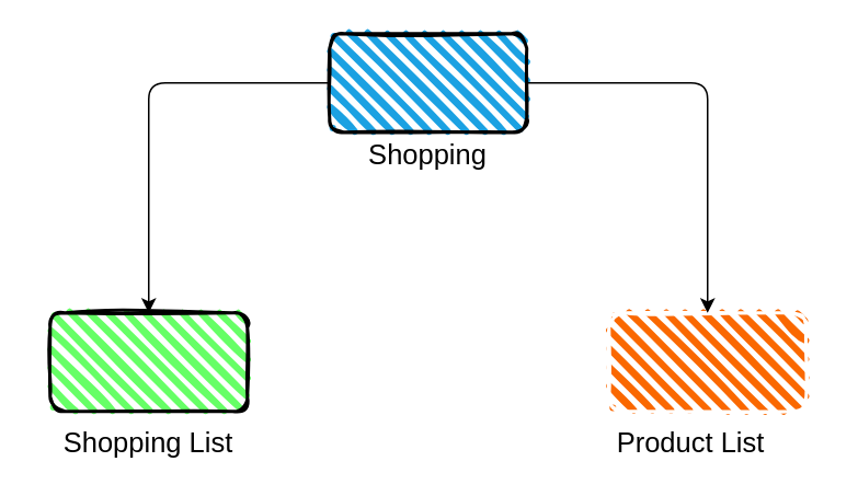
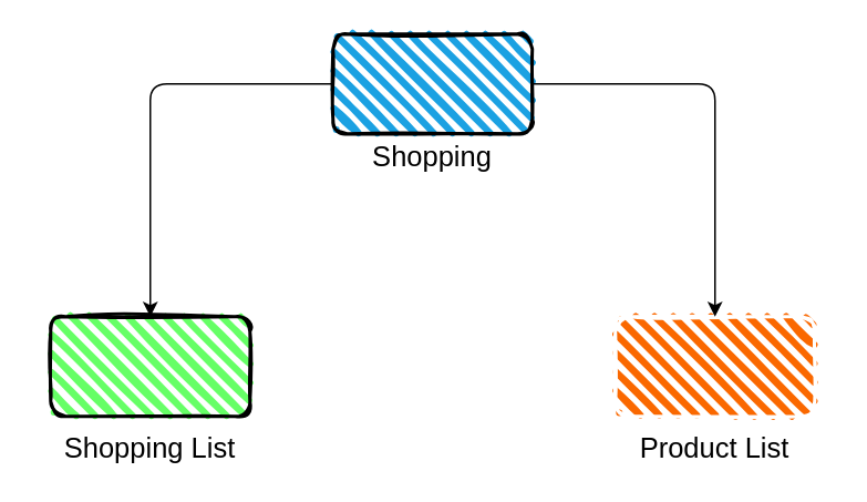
  <mxCell id="0" />
  <mxCell id="1" parent="0" />
  <mxCell id="2" value="" style="rounded=1;whiteSpace=wrap;html=1;strokeWidth=2;fillWeight=4;hachureGap=8;hachureAngle=45;fillColor=#66FF66;sketch=1;" parent="1" vertex="1"><mxGeometry x="30" y="190" width="120" height="60" as="geometry" /></mxCell>
  <mxCell id="3" value="" style="rounded=1;whiteSpace=wrap;html=1;strokeWidth=2;fillWeight=4;hachureGap=8;hachureAngle=45;fillColor=#1ba1e2;sketch=1;" parent="1" vertex="1"><mxGeometry x="200" y="20" width="120" height="60" as="geometry" /></mxCell>
  <mxCell id="4" value="Shopping" style="text;html=1;strokeColor=none;fillColor=none;align=center;verticalAlign=middle;whiteSpace=wrap;rounded=0;spacing=2;fontSize=17;" parent="1" vertex="1"><mxGeometry x="230" y="80" width="60" height="30" as="geometry" /></mxCell>
  <mxCell id="5" value="Shopping List" style="text;html=1;strokeColor=none;fillColor=none;align=center;verticalAlign=middle;whiteSpace=wrap;rounded=0;spacing=2;fontSize=17;" parent="1" vertex="1"><mxGeometry x="20" y="260" width="140" height="20" as="geometry" /></mxCell>
  <mxCell id="6" value="" style="rounded=1;whiteSpace=wrap;html=1;strokeWidth=2;fillWeight=4;hachureGap=8;hachureAngle=45;fillColor=#fa6800;sketch=1;fontColor=#000000;strokeColor=#FFFFFF;" parent="1" vertex="1"><mxGeometry x="370" y="190" width="120" height="60" as="geometry" /></mxCell>
- <mxCell id="7" value="Product List" style="text;html=1;strokeColor=none;fillColor=none;align=center;verticalAlign=middle;whiteSpace=wrap;rounded=0;spacing=2;fontSize=17;" parent="1" vertex="1"><mxGeometry x="350" y="260" width="140" height="20" as="geometry" /></mxCell>
+ <mxCell id="7" value="Product List" style="text;html=1;strokeColor=none;fillColor=none;align=center;verticalAlign=middle;whiteSpace=wrap;rounded=0;spacing=2;fontSize=17;" parent="1" vertex="1"><mxGeometry x="360" y="260" width="140" height="20" as="geometry" /></mxCell>
  <mxCell id="8" value="" style="edgeStyle=segmentEdgeStyle;endArrow=classic;html=1;fontSize=17;entryX=0.5;entryY=0;entryDx=0;entryDy=0;" parent="1" source="3" target="2" edge="1"><mxGeometry width="50" height="50" relative="1" as="geometry"><mxPoint x="50" y="100" as="sourcePoint" /><mxPoint x="100" y="50" as="targetPoint" /></mxGeometry></mxCell>
  <mxCell id="9" value="" style="edgeStyle=segmentEdgeStyle;endArrow=classic;html=1;fontSize=17;entryX=0.5;entryY=0;entryDx=0;entryDy=0;" parent="1" source="3" target="6" edge="1"><mxGeometry width="50" height="50" relative="1" as="geometry"><mxPoint x="420" y="40" as="sourcePoint" /><mxPoint x="470" y="-10" as="targetPoint" /></mxGeometry></mxCell>
